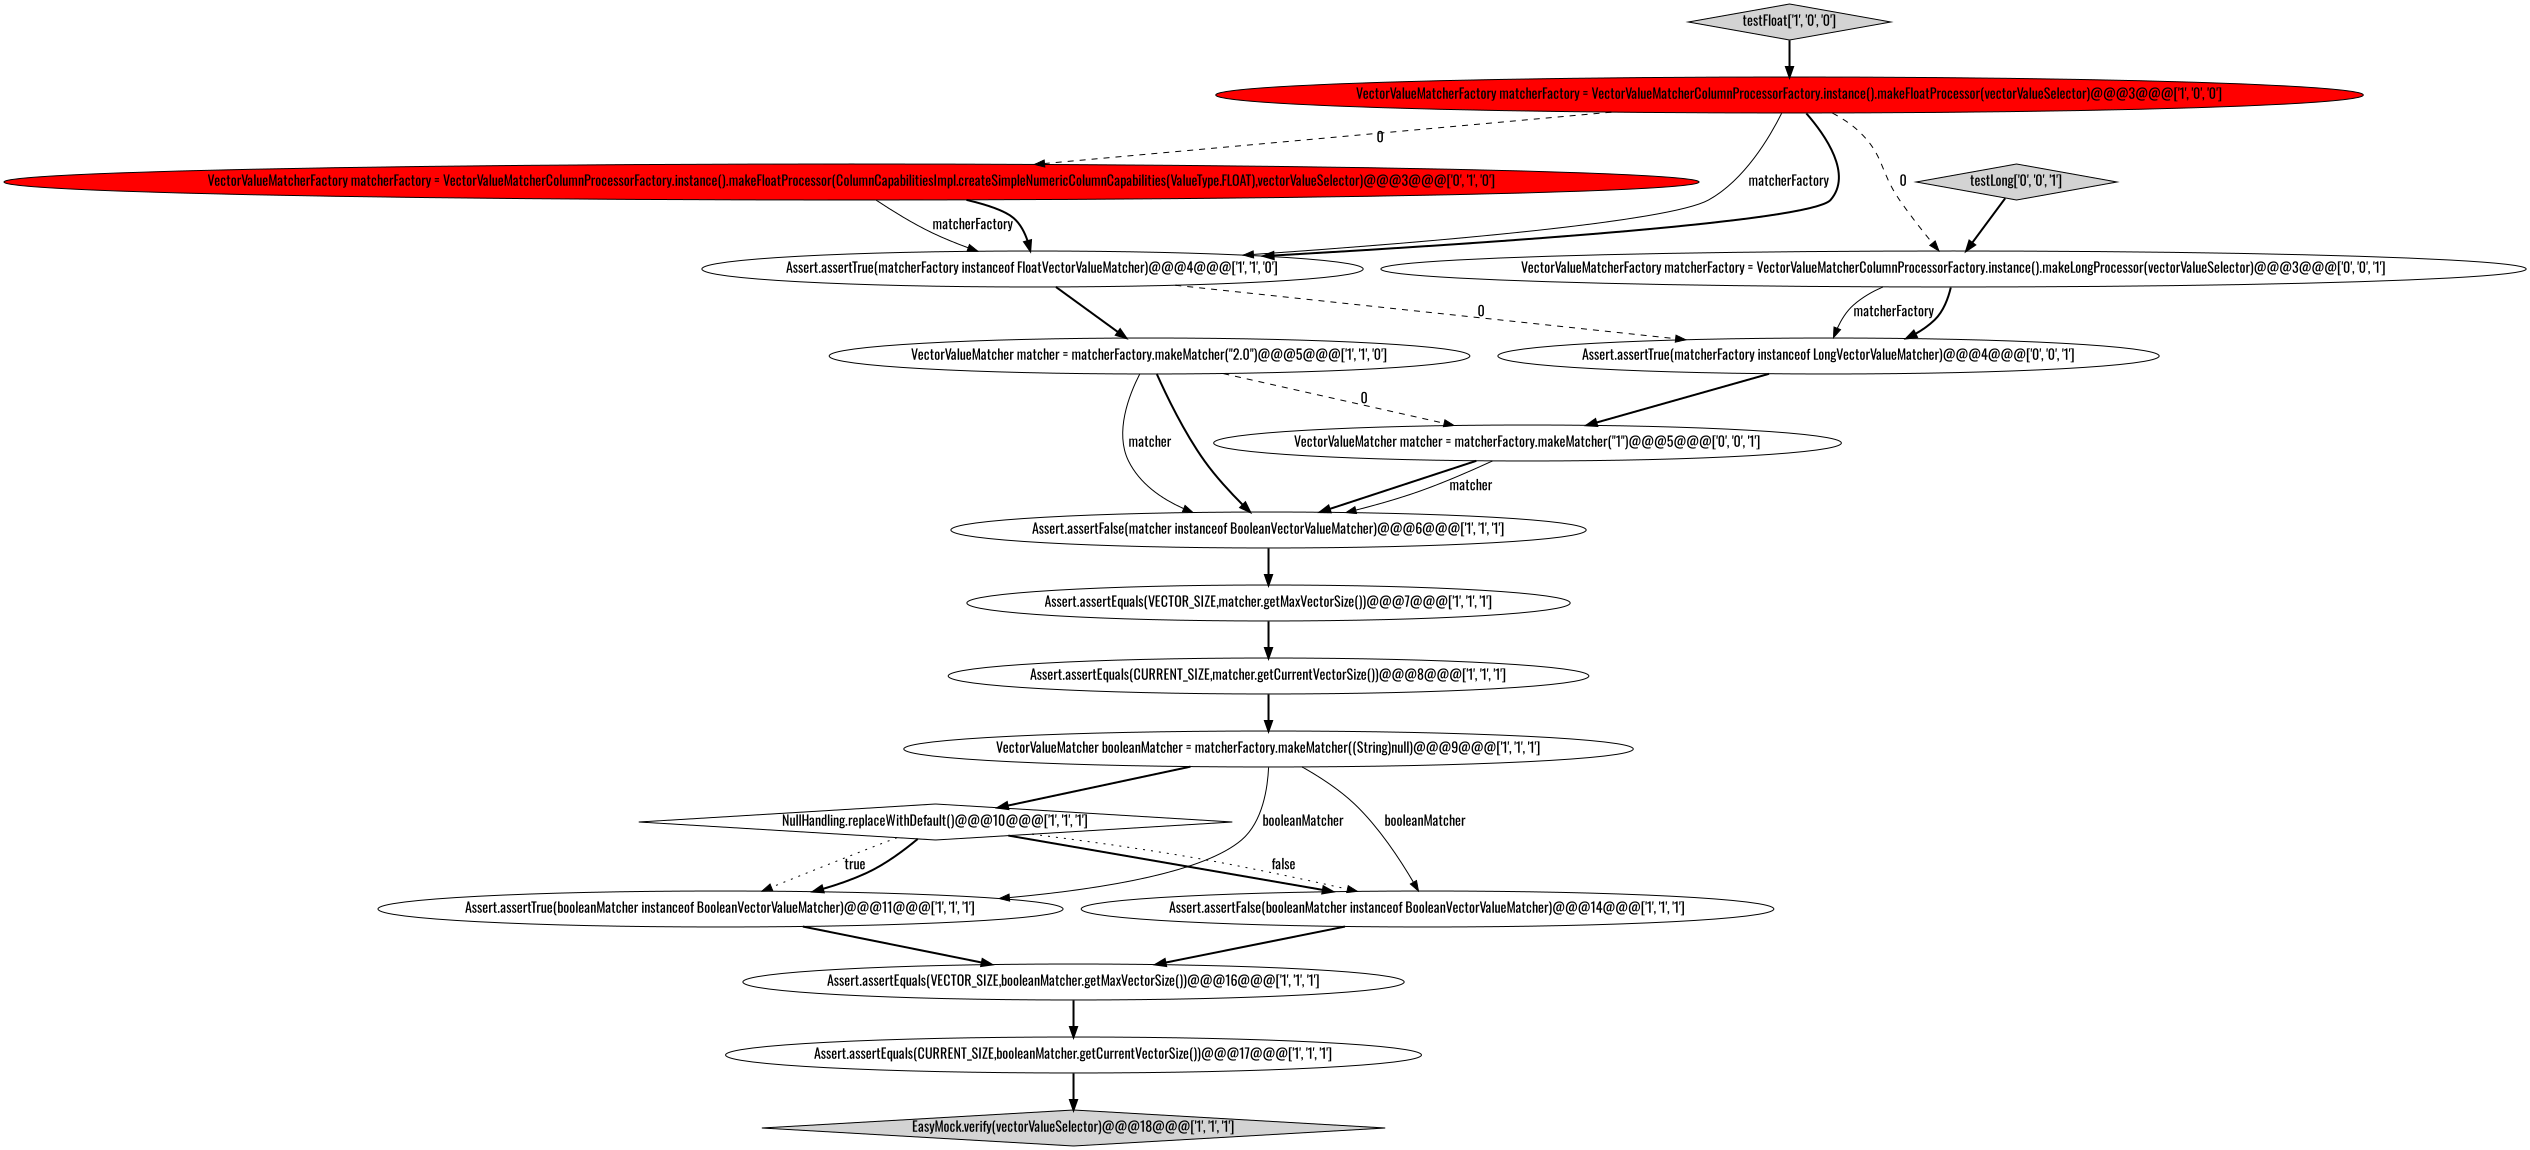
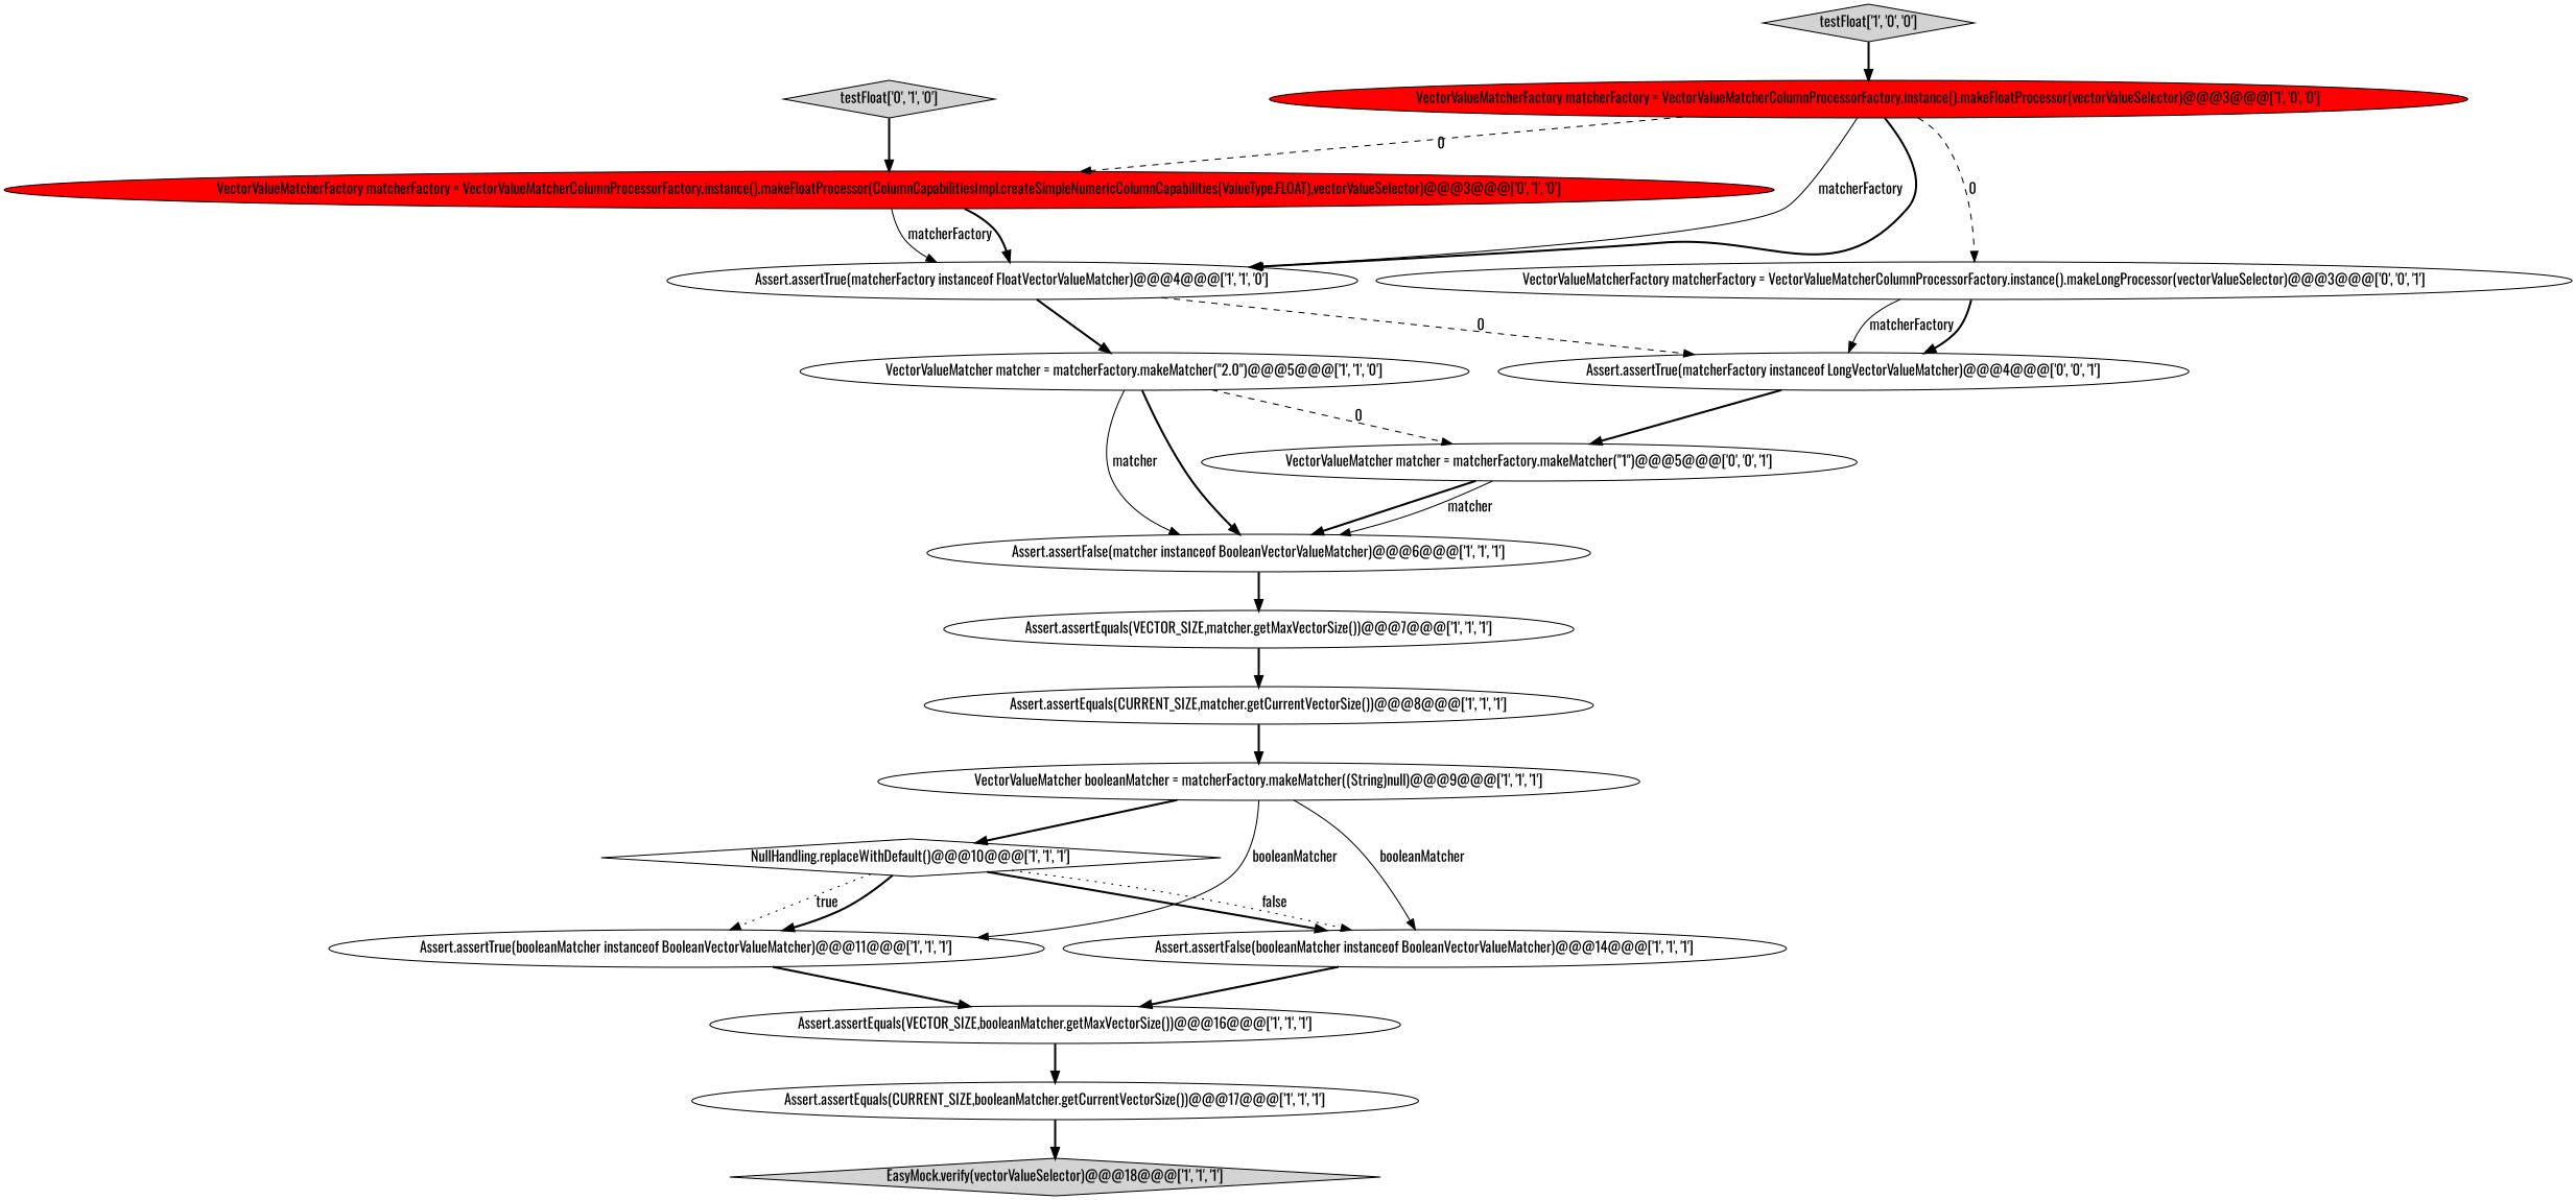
  digraph {
    fontname=Oswald
    node [fillcolor=white fontname=Oswald shape=ellipse style=filled]
    edge [fontname=Oswald style=bold]
    n1 [label="NullHandling.replaceWithDefault()@@@10@@@['1', '1', '1']" shape=diamond]
    n2 [label="Assert.assertTrue(booleanMatcher instanceof BooleanVectorValueMatcher)@@@11@@@['1', '1', '1']"]
    n3 [label="Assert.assertFalse(booleanMatcher instanceof BooleanVectorValueMatcher)@@@14@@@['1', '1', '1']"]
    n4 [label="Assert.assertEquals(VECTOR_SIZE,booleanMatcher.getMaxVectorSize())@@@16@@@['1', '1', '1']"]
    n5 [label="Assert.assertEquals(CURRENT_SIZE,booleanMatcher.getCurrentVectorSize())@@@17@@@['1', '1', '1']"]
    n6 [fillcolor=lightgray label="EasyMock.verify(vectorValueSelector)@@@18@@@['1', '1', '1']" shape=diamond]
    n7 [fillcolor=red label="VectorValueMatcherFactory matcherFactory = VectorValueMatcherColumnProcessorFactory.instance().makeFloatProcessor(ColumnCapabilitiesImpl.createSimpleNumericColumnCapabilities(ValueType.FLOAT),vectorValueSelector)@@@3@@@['0', '1', '0']"]
    n8 [label="Assert.assertTrue(matcherFactory instanceof FloatVectorValueMatcher)@@@4@@@['1', '1', '0']"]
    n9 [label="Assert.assertTrue(matcherFactory instanceof LongVectorValueMatcher)@@@4@@@['0', '0', '1']"]
    n10 [label="VectorValueMatcher matcher = matcherFactory.makeMatcher(\"2.0\")@@@5@@@['1', '1', '0']"]
    n11 [label="VectorValueMatcher matcher = matcherFactory.makeMatcher(\"1\")@@@5@@@['0', '0', '1']"]
    n12 [label="Assert.assertFalse(matcher instanceof BooleanVectorValueMatcher)@@@6@@@['1', '1', '1']"]
    n13 [label="Assert.assertEquals(VECTOR_SIZE,matcher.getMaxVectorSize())@@@7@@@['1', '1', '1']"]
    n14 [label="VectorValueMatcher booleanMatcher = matcherFactory.makeMatcher((String)null)@@@9@@@['1', '1', '1']"]
    n15 [label="Assert.assertEquals(CURRENT_SIZE,matcher.getCurrentVectorSize())@@@8@@@['1', '1', '1']"]
    n16 [label="VectorValueMatcherFactory matcherFactory = VectorValueMatcherColumnProcessorFactory.instance().makeLongProcessor(vectorValueSelector)@@@3@@@['0', '0', '1']"]
    n17 [fillcolor=red label="VectorValueMatcherFactory matcherFactory = VectorValueMatcherColumnProcessorFactory.instance().makeFloatProcessor(vectorValueSelector)@@@3@@@['1', '0', '0']"]
-   n18 [fillcolor=lightgray label="testLong['0', '0', '1']" shape=diamond]
    n19 [fillcolor=lightgray label="testFloat['1', '0', '0']" shape=diamond]
+   n20 [fillcolor=lightgray label="testFloat['0', '1', '0']" shape=diamond]
    n1 -> n2 [label=true style=dotted]
    n1 -> n2
    n1 -> n3
    n1 -> n3 [label=false style=dotted]
    n2 -> n4
    n3 -> n4
    n4 -> n5
    n5 -> n6
    n7 -> n8 [label=matcherFactory style=solid]
    n7 -> n8
    n8 -> n9 [label=0 style=dashed]
    n8 -> n10
    n9 -> n11
    n10 -> n11 [label=0 style=dashed]
    n10 -> n12 [label=matcher style=solid]
    n10 -> n12
    n11 -> n12
    n11 -> n12 [label=matcher style=solid]
    n12 -> n13
    n13 -> n15
    n14 -> n1
    n14 -> n2 [label=booleanMatcher style=solid]
    n14 -> n3 [label=booleanMatcher style=solid]
    n15 -> n14
    n16 -> n9 [label=matcherFactory style=solid]
    n16 -> n9
    n17 -> n7 [label=0 style=dashed]
    n17 -> n8 [label=matcherFactory style=solid]
    n17 -> n8
    n17 -> n16 [label=0 style=dashed]
-   n18 -> n16
    n19 -> n17
+   n20 -> n7
  }
